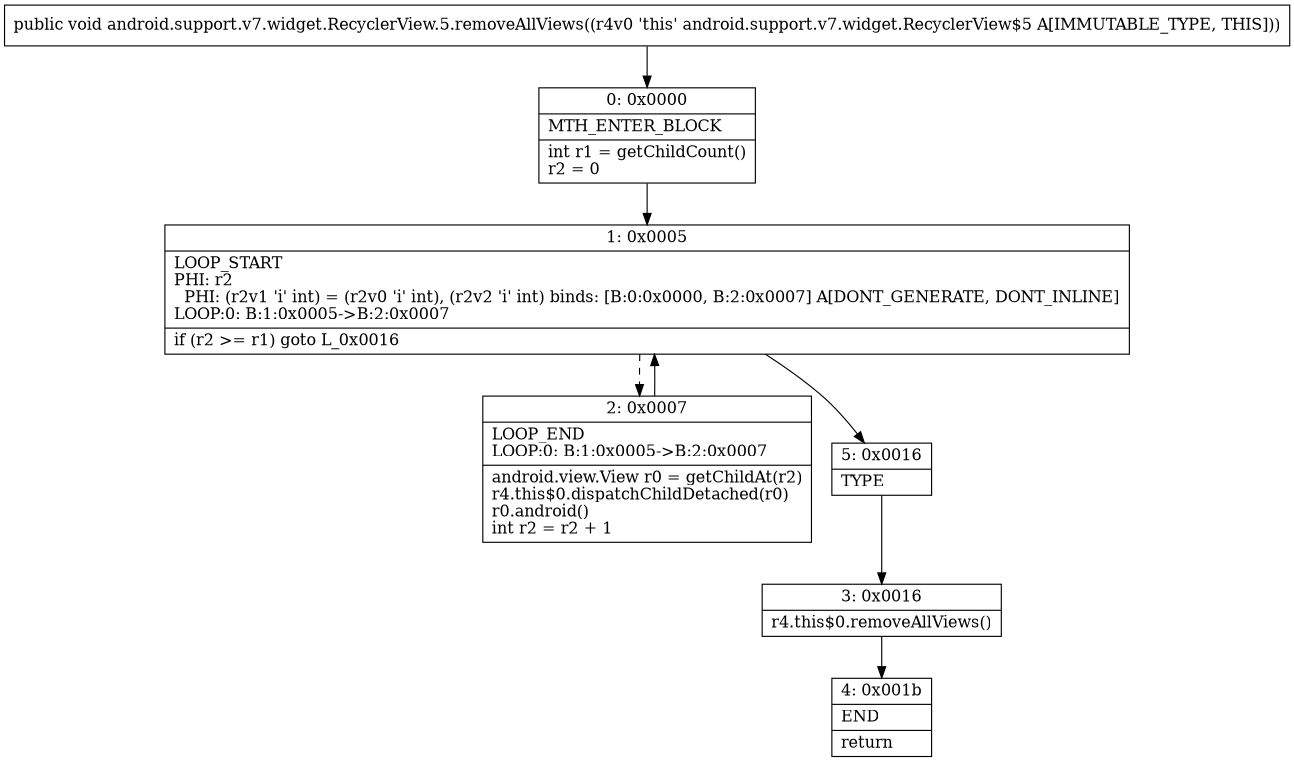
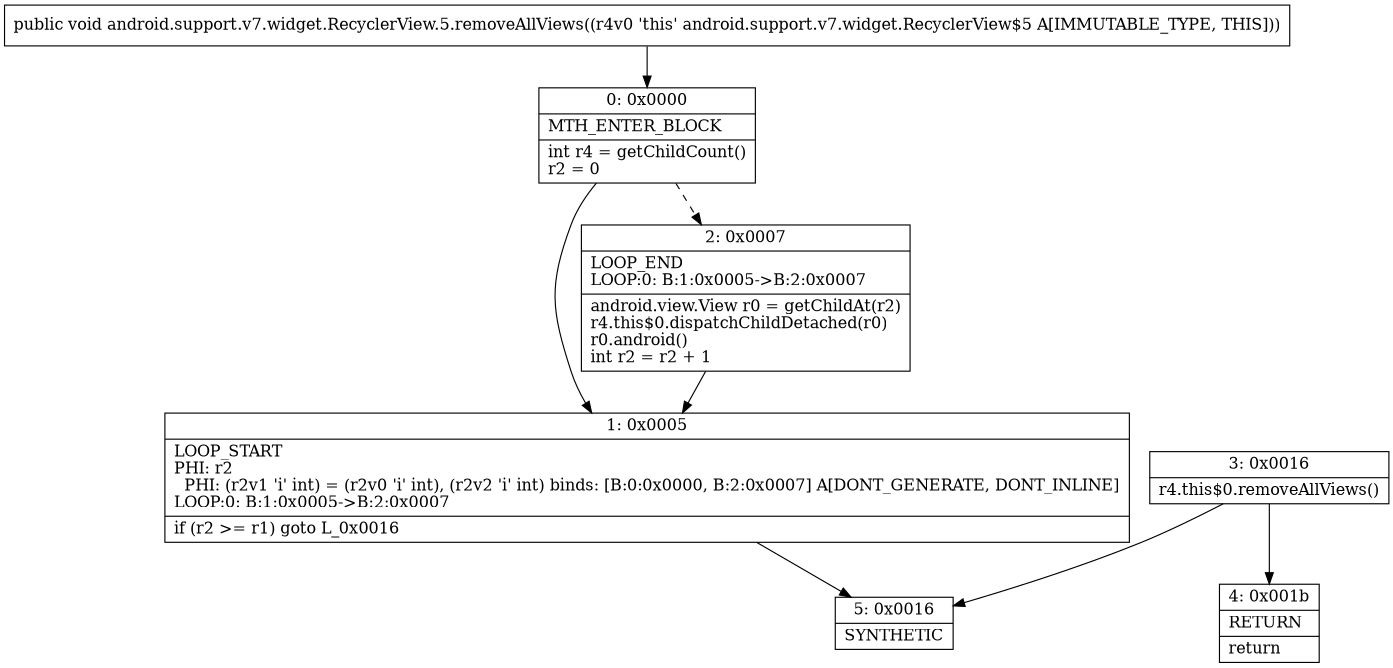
  digraph {
    node [shape=record]
-   n1 [label="{0\:\ 0x0000|MTH_ENTER_BLOCK\l|int r1 = getChildCount()\lr2 = 0\l}"]
+   n1 [label="{0\:\ 0x0000|MTH_ENTER_BLOCK\l|int r4 = getChildCount()\lr2 = 0\l}"]
    n2 [label="{1\:\ 0x0005|LOOP_START\lPHI: r2 \l  PHI: (r2v1 'i' int) = (r2v0 'i' int), (r2v2 'i' int) binds: [B:0:0x0000, B:2:0x0007] A[DONT_GENERATE, DONT_INLINE]\lLOOP:0: B:1:0x0005\-\>B:2:0x0007\l|if (r2 \>= r1) goto L_0x0016\l}"]
    n3 [label="{2\:\ 0x0007|LOOP_END\lLOOP:0: B:1:0x0005\-\>B:2:0x0007\l|android.view.View r0 = getChildAt(r2)\lr4.this$0.dispatchChildDetached(r0)\lr0.android()\lint r2 = r2 + 1\l}"]
-   n4 [label="{5\:\ 0x0016|TYPE\l}"]
+   n4 [label="{5\:\ 0x0016|SYNTHETIC\l}"]
    n5 [label="{3\:\ 0x0016|r4.this$0.removeAllViews()\l}"]
-   n6 [label="{4\:\ 0x001b|END\l|return\l}"]
+   n6 [label="{4\:\ 0x001b|RETURN\l|return\l}"]
    n7 [label="{public void android.support.v7.widget.RecyclerView.5.removeAllViews((r4v0 'this' android.support.v7.widget.RecyclerView$5 A[IMMUTABLE_TYPE, THIS])) }"]
    n1 -> n2
-   n2 -> n3 [style=dashed]
+   n1 -> n3 [style=dashed]
    n2 -> n4
    n3 -> n2
-   n4 -> n5
+   n5 -> n4
    n5 -> n6
    n7 -> n1
  }
